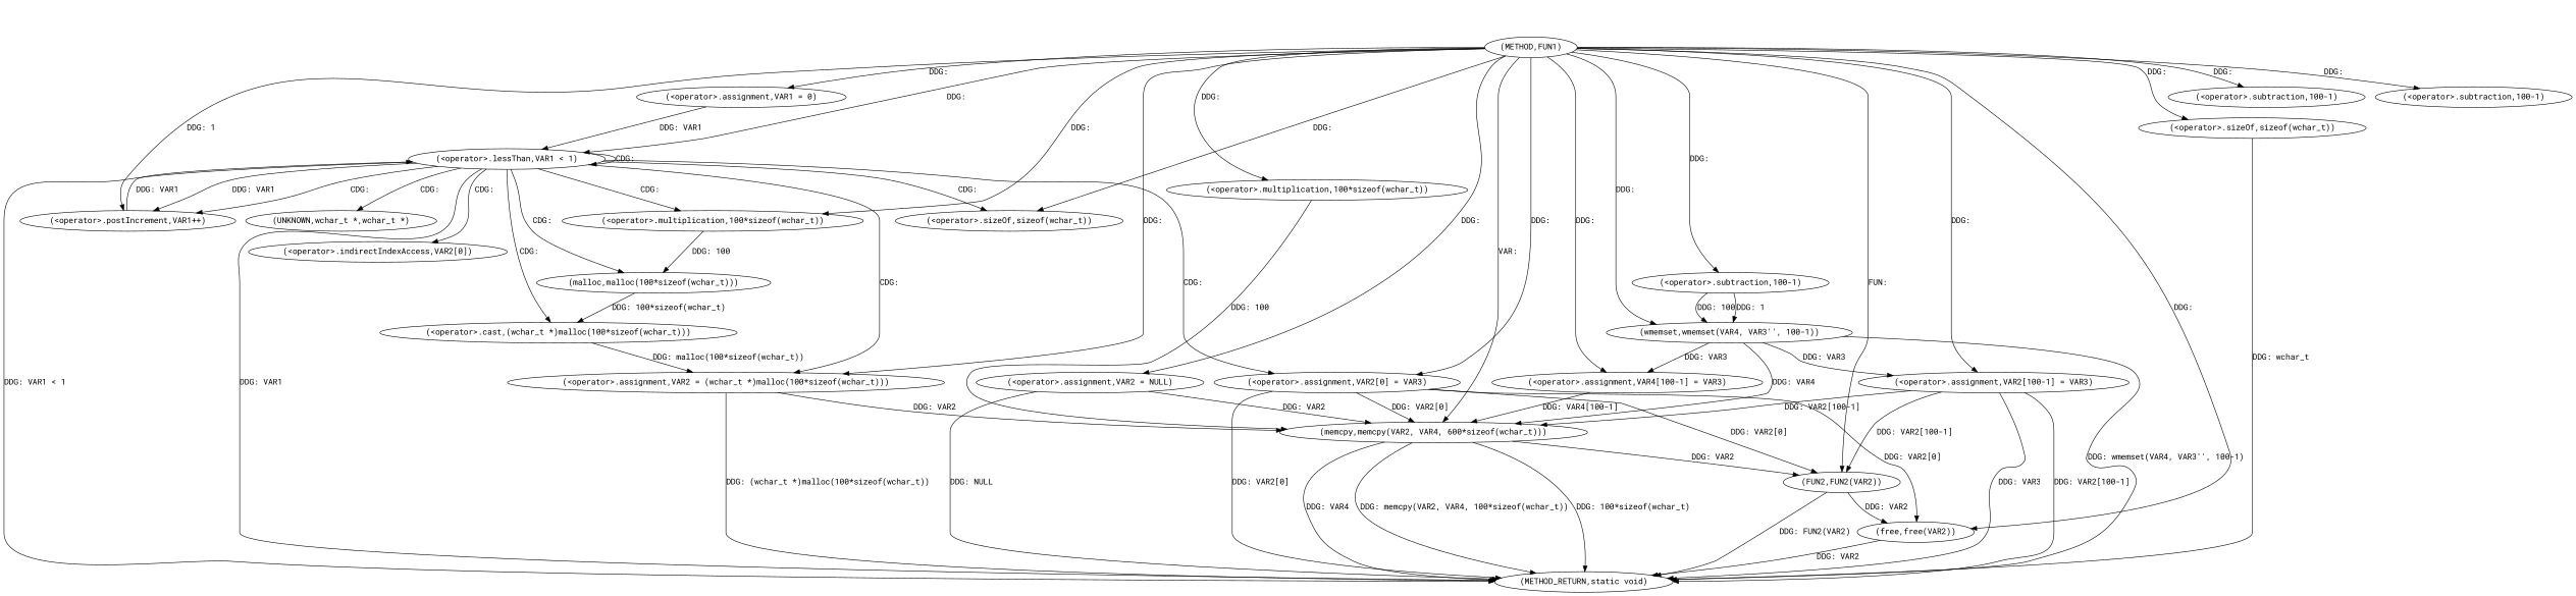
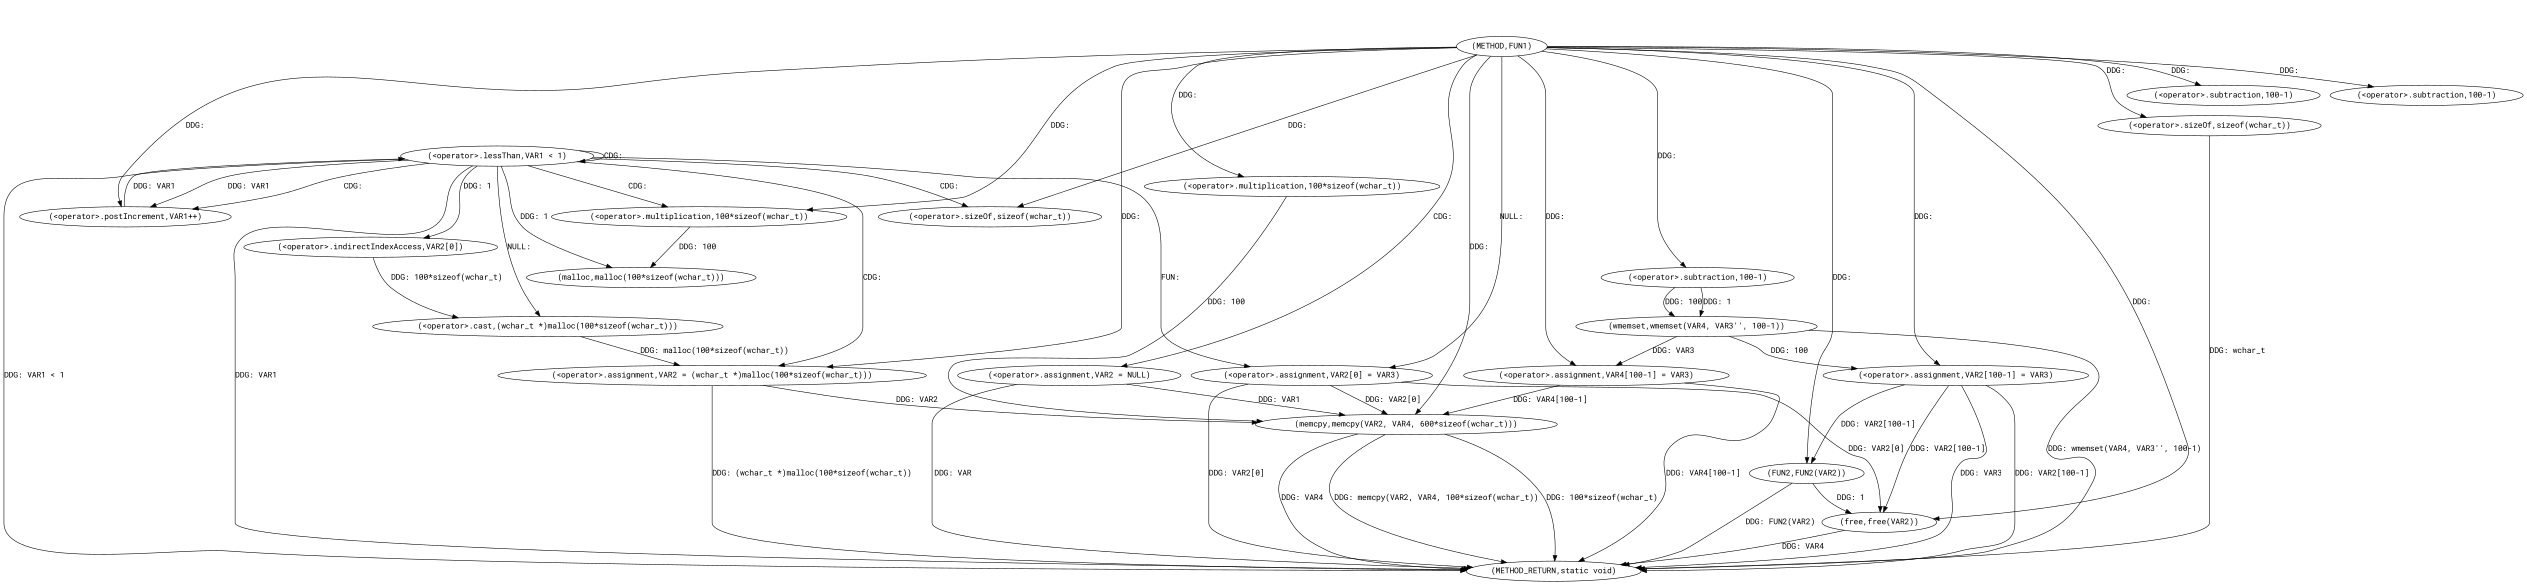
  digraph {
    fontname="Roboto Mono"
    node [fontname="Roboto Mono"]
    edge [fontname="Roboto Mono"]
    n1 [label="(METHOD,FUN1)"]
    n2 [label="(<operator>.assignment,VAR2 = NULL)"]
-   n3 [label="(<operator>.assignment,VAR1 = 0)"]
    n4 [label="(<operator>.lessThan,VAR1 < 1)"]
    n5 [label="(<operator>.postIncrement,VAR1++)"]
    n6 [label="(<operator>.assignment,VAR2 = (wchar_t *)malloc(100*sizeof(wchar_t)))"]
    n7 [label="(<operator>.multiplication,100*sizeof(wchar_t))"]
    n8 [label="(<operator>.sizeOf,sizeof(wchar_t))"]
    n9 [label="(<operator>.assignment,VAR2[0] = VAR3)"]
    n10 [label="(wmemset,wmemset(VAR4, VAR3'', 100-1))"]
    n11 [label="(<operator>.subtraction,100-1)"]
    n12 [label="(<operator>.assignment,VAR4[100-1] = VAR3)"]
    n13 [label="(<operator>.subtraction,100-1)"]
    n14 [label="(memcpy,memcpy(VAR2, VAR4, 600*sizeof(wchar_t)))"]
    n15 [label="(<operator>.multiplication,100*sizeof(wchar_t))"]
    n16 [label="(<operator>.sizeOf,sizeof(wchar_t))"]
    n17 [label="(<operator>.assignment,VAR2[100-1] = VAR3)"]
    n18 [label="(<operator>.subtraction,100-1)"]
    n19 [label="(FUN2,FUN2(VAR2))"]
    n20 [label="(free,free(VAR2))"]
    n21 [label="(METHOD_RETURN,static void)"]
    n22 [label="(<operator>.cast,(wchar_t *)malloc(100*sizeof(wchar_t)))"]
    n23 [label="(malloc,malloc(100*sizeof(wchar_t)))"]
-   n24 [label="(UNKNOWN,wchar_t *,wchar_t *)"]
    n25 [label="(<operator>.indirectIndexAccess,VAR2[0])"]
-   n1 -> n2 [label="DDG: "]
-   n1 -> n3 [label="DDG: "]
-   n1 -> n4 [label="DDG: "]
-   n1 -> n5 [label="DDG: 1"]
+   n1 -> n2 [label="CDG: "]
+   n1 -> n5 [label="DDG: "]
    n1 -> n6 [label="DDG: "]
    n1 -> n7 [label="DDG: "]
    n1 -> n8 [label="DDG: "]
-   n1 -> n9 [label="DDG: "]
-   n1 -> n10 [label="DDG: "]
+   n1 -> n9 [label="NULL: "]
    n1 -> n11 [label="DDG: "]
    n1 -> n12 [label="DDG: "]
    n1 -> n13 [label="DDG: "]
-   n1 -> n14 [label="VAR: "]
+   n1 -> n14 [label="DDG: "]
    n1 -> n15 [label="DDG: "]
    n1 -> n16 [label="DDG: "]
    n1 -> n17 [label="DDG: "]
    n1 -> n18 [label="DDG: "]
-   n1 -> n19 [label="FUN: "]
+   n1 -> n19 [label="DDG: "]
    n1 -> n20 [label="DDG: "]
-   n2 -> n14 [label="DDG: VAR2"]
-   n2 -> n21 [label="DDG: NULL"]
-   n3 -> n4 [label="DDG: VAR1"]
+   n2 -> n14 [label="DDG: VAR1"]
+   n2 -> n21 [label="DDG: VAR"]
    n4 -> n4 [label="CDG: "]
    n4 -> n5 [label="DDG: VAR1"]
    n4 -> n5 [label="CDG: "]
    n4 -> n6 [label="CDG: "]
    n4 -> n7 [label="CDG: "]
    n4 -> n8 [label="CDG: "]
-   n4 -> n9 [label="CDG: "]
+   n4 -> n9 [label="FUN: "]
    n4 -> n21 [label="DDG: VAR1 < 1"]
    n4 -> n21 [label="DDG: VAR1"]
-   n4 -> n22 [label="CDG: "]
-   n4 -> n23 [label="CDG: "]
-   n4 -> n24 [label="CDG: "]
-   n4 -> n25 [label="CDG: "]
+   n4 -> n22 [label="NULL: "]
+   n4 -> n23 [label="DDG: 1"]
+   n4 -> n25 [label="DDG: 1"]
    n5 -> n4 [label="DDG: VAR1"]
    n6 -> n14 [label="DDG: VAR2"]
    n6 -> n21 [label="DDG: (wchar_t *)malloc(100*sizeof(wchar_t))"]
    n7 -> n23 [label="DDG: 100"]
    n9 -> n14 [label="DDG: VAR2[0]"]
-   n9 -> n19 [label="DDG: VAR2[0]"]
    n9 -> n20 [label="DDG: VAR2[0]"]
    n9 -> n21 [label="DDG: VAR2[0]"]
    n10 -> n12 [label="DDG: VAR3"]
-   n10 -> n14 [label="DDG: VAR4"]
-   n10 -> n17 [label="DDG: VAR3"]
+   n10 -> n17 [label="DDG: 100"]
    n10 -> n21 [label="DDG: wmemset(VAR4, VAR3'', 100-1)"]
    n11 -> n10 [label="DDG: 100"]
    n11 -> n10 [label="DDG: 1"]
    n12 -> n14 [label="DDG: VAR4[100-1]"]
-   n14 -> n19 [label="DDG: VAR2"]
+   n12 -> n21 [label="DDG: VAR4[100-1]"]
    n14 -> n21 [label="DDG: 100*sizeof(wchar_t)"]
    n14 -> n21 [label="DDG: VAR4"]
    n14 -> n21 [label="DDG: memcpy(VAR2, VAR4, 100*sizeof(wchar_t))"]
    n15 -> n14 [label="DDG: 100"]
    n16 -> n21 [label="DDG: wchar_t"]
    n17 -> n19 [label="DDG: VAR2[100-1]"]
-   n17 -> n14 [label="DDG: VAR2[100-1]"]
+   n17 -> n20 [label="DDG: VAR2[100-1]"]
    n17 -> n21 [label="DDG: VAR2[100-1]"]
    n17 -> n21 [label="DDG: VAR3"]
-   n19 -> n20 [label="DDG: VAR2"]
+   n19 -> n20 [label="DDG: 1"]
    n19 -> n21 [label="DDG: FUN2(VAR2)"]
-   n20 -> n21 [label="DDG: VAR2"]
+   n20 -> n21 [label="DDG: VAR4"]
    n22 -> n6 [label="DDG: malloc(100*sizeof(wchar_t))"]
-   n23 -> n22 [label="DDG: 100*sizeof(wchar_t)"]
+   n25 -> n22 [label="DDG: 100*sizeof(wchar_t)"]
  }
